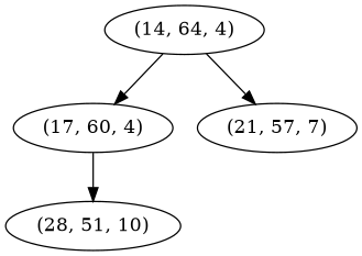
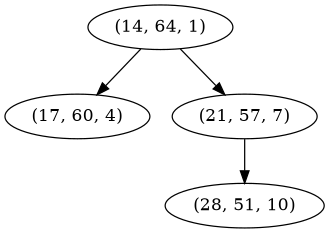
  digraph {
-   "(14, 64, 1)" [label="(14, 64, 4)"]
+   "(14, 64, 1)"
    "(17, 60, 4)"
    "(21, 57, 7)"
    "(28, 51, 10)"
    "(14, 64, 1)" -> "(17, 60, 4)"
    "(14, 64, 1)" -> "(21, 57, 7)"
-   "(17, 60, 4)" -> "(28, 51, 10)"
+   "(21, 57, 7)" -> "(28, 51, 10)"
  }
